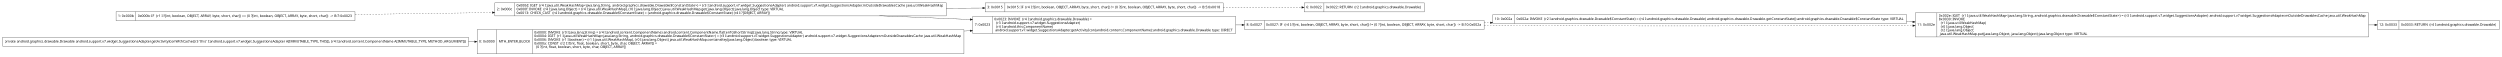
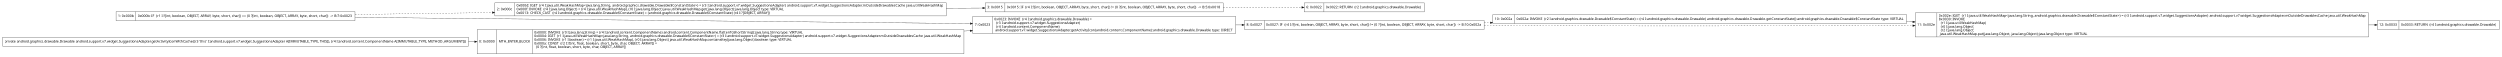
  digraph {
    fontname="Noto Sans"
    rankdir=LR
    node [fontname="Noto Sans" shape=record]
    edge [fontname="Noto Sans"]
    n1 [label="{0\:\ 0x0000|MTH_ENTER_BLOCK\l|0x0000: INVOKE  (r0 I:java.lang.String) = (r4 I:android.content.ComponentName) android.content.ComponentName.flattenToShortString():java.lang.String type: VIRTUAL \l0x0004: IGET  (r1 I:java.util.WeakHashMap\<java.lang.String, android.graphics.drawable.Drawable$ConstantState\>) = (r3 I:android.support.v7.widget.SuggestionsAdapter) android.support.v7.widget.SuggestionsAdapter.mOutsideDrawablesCache java.util.WeakHashMap \l0x0006: INVOKE  (r1 I:boolean) = (r1 I:java.util.WeakHashMap), (r0 I:java.lang.Object) java.util.WeakHashMap.containsKey(java.lang.Object):boolean type: VIRTUAL \l0x000a: CONST  (r2 I:?[int, float, boolean, short, byte, char, OBJECT, ARRAY]) = \l  (0 ?[int, float, boolean, short, byte, char, OBJECT, ARRAY])\l \l}"]
-   n2 [label="{7\:\ 0x0023|0x0023: INVOKE  (r4 I:android.graphics.drawable.Drawable) = \l  (r3 I:android.support.v7.widget.SuggestionsAdapter)\l  (r4 I:android.this.ComponentName)\l android.support.v7.widget.SuggestionsAdapter.getActivityIcon(android.content.ComponentName):android.graphics.drawable.Drawable type: DIRECT \l}"]
+   n2 [label="{7\:\ 0x0023|0x0023: INVOKE  (r4 I:android.graphics.drawable.Drawable) = \l  (r3 I:android.support.v7.widget.SuggestionsAdapter)\l  (r4 I:android.content.ComponentName)\l android.support.v7.widget.SuggestionsAdapter.getActivityIcon(android.content.ComponentName):android.graphics.drawable.Drawable type: DIRECT \l}"]
    n3 [label="{1\:\ 0x000b|0x000b: IF  (r1 I:?[int, boolean, OBJECT, ARRAY, byte, short, char]) == (0 ?[int, boolean, OBJECT, ARRAY, byte, short, char])  \-\> B:7:0x0023 \l}"]
    n4 [label="{2\:\ 0x000d|0x000d: IGET  (r4 I:java.util.WeakHashMap\<java.lang.String, android.graphics.drawable.Drawable$ConstantState\>) = (r3 I:android.support.v7.widget.SuggestionsAdapter) android.support.v7.widget.SuggestionsAdapter.mOutsideDrawablesCache java.util.WeakHashMap \l0x000f: INVOKE  (r4 I:java.lang.Object) = (r4 I:java.util.WeakHashMap), (r0 I:java.lang.Object) java.util.WeakHashMap.get(java.lang.Object):java.lang.Object type: VIRTUAL \l0x0013: CHECK_CAST  (r4 I:android.graphics.drawable.Drawable$ConstantState) = (android.graphics.drawable.Drawable$ConstantState) (r4 I:?[OBJECT, ARRAY]) \l}"]
    n5 [label="{3\:\ 0x0015|0x0015: IF  (r4 I:?[int, boolean, OBJECT, ARRAY, byte, short, char]) != (0 ?[int, boolean, OBJECT, ARRAY, byte, short, char])  \-\> B:5:0x0018 \l}"]
    n6 [label="{8\:\ 0x0027|0x0027: IF  (r4 I:?[int, boolean, OBJECT, ARRAY, byte, short, char]) != (0 ?[int, boolean, OBJECT, ARRAY, byte, short, char])  \-\> B:10:0x002a \l}"]
    n7 [label="{6\:\ 0x0022|0x0022: RETURN  (r2 I:android.graphics.drawable.Drawable) \l}"]
    n8 [label="{10\:\ 0x002a|0x002a: INVOKE  (r2 I:android.graphics.drawable.Drawable$ConstantState) = (r4 I:android.graphics.drawable.Drawable) android.graphics.drawable.Drawable.getConstantState():android.graphics.drawable.Drawable$ConstantState type: VIRTUAL \l}"]
    n9 [label="{11\:\ 0x002e|0x002e: IGET  (r1 I:java.util.WeakHashMap\<java.lang.String, android.graphics.drawable.Drawable$ConstantState\>) = (r3 I:android.support.v7.widget.SuggestionsAdapter) android.support.v7.widget.SuggestionsAdapter.mOutsideDrawablesCache java.util.WeakHashMap \l8x0030: INVOKE  \l  (r1 I:java.util.WeakHashMap)\l  (r0 I:java.lang.Object)\l  (r2 I:java.lang.Object)\l java.util.WeakHashMap.put(java.lang.Object, java.lang.Object):java.lang.Object type: VIRTUAL \l}"]
    n10 [label="{12\:\ 0x0033|0x0033: RETURN  (r4 I:android.graphics.drawable.Drawable) \l}"]
    n11 [label="{private android.graphics.drawable.Drawable android.support.v7.widget.SuggestionsAdapter.getActivityIconWithCache((r3 'this' I:android.support.v7.widget.SuggestionsAdapter A[IMMUTABLE_TYPE, THIS]), (r4 I:android.content.ComponentName A[IMMUTABLE_TYPE, METHOD_ARGUMENT])) }"]
    n1 -> n2
    n2 -> n6
-   n4 -> n2
+   n3 -> n2
    n3 -> n4 [style=dashed]
    n4 -> n5
    n5 -> n7 [style=dashed]
    n6 -> n8 [style=dashed]
    n6 -> n9 [style=dashed]
    n8 -> n9
    n9 -> n10
    n11 -> n1
  }
